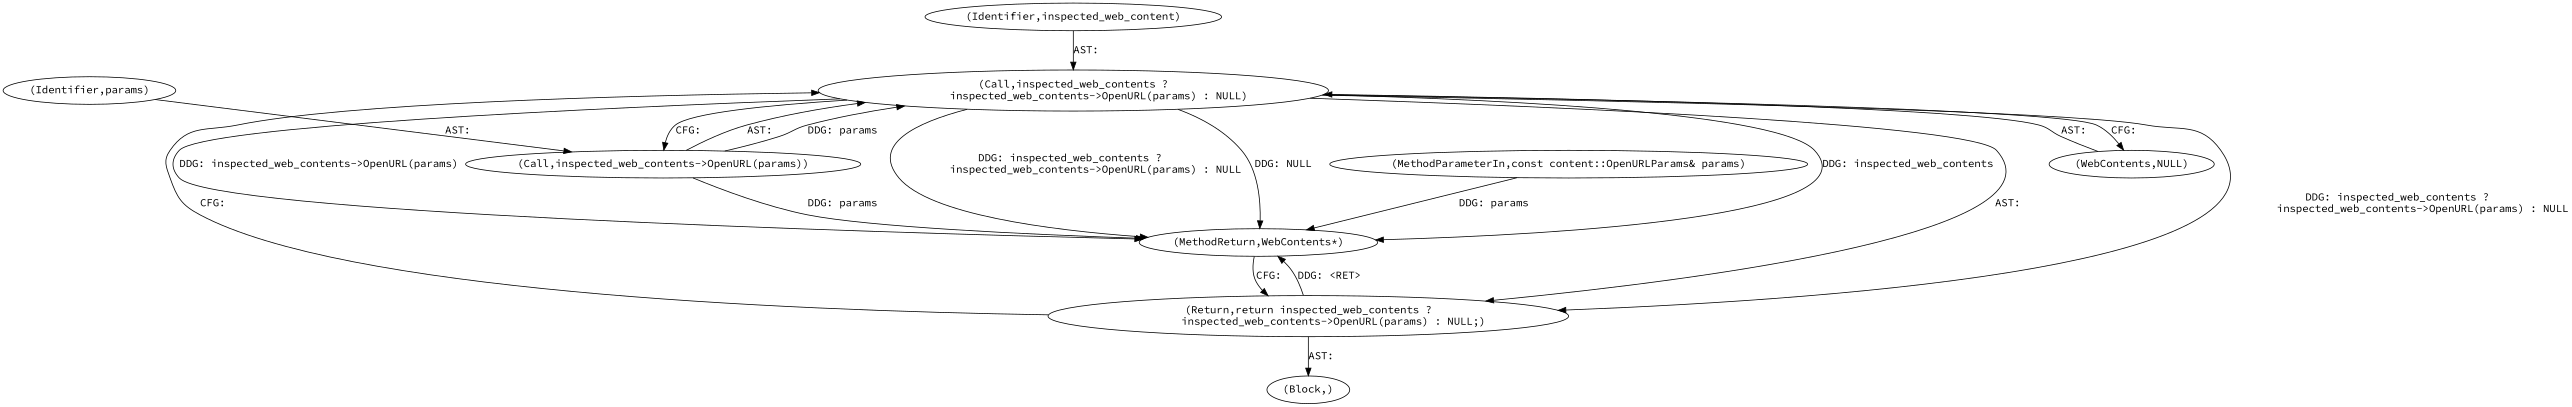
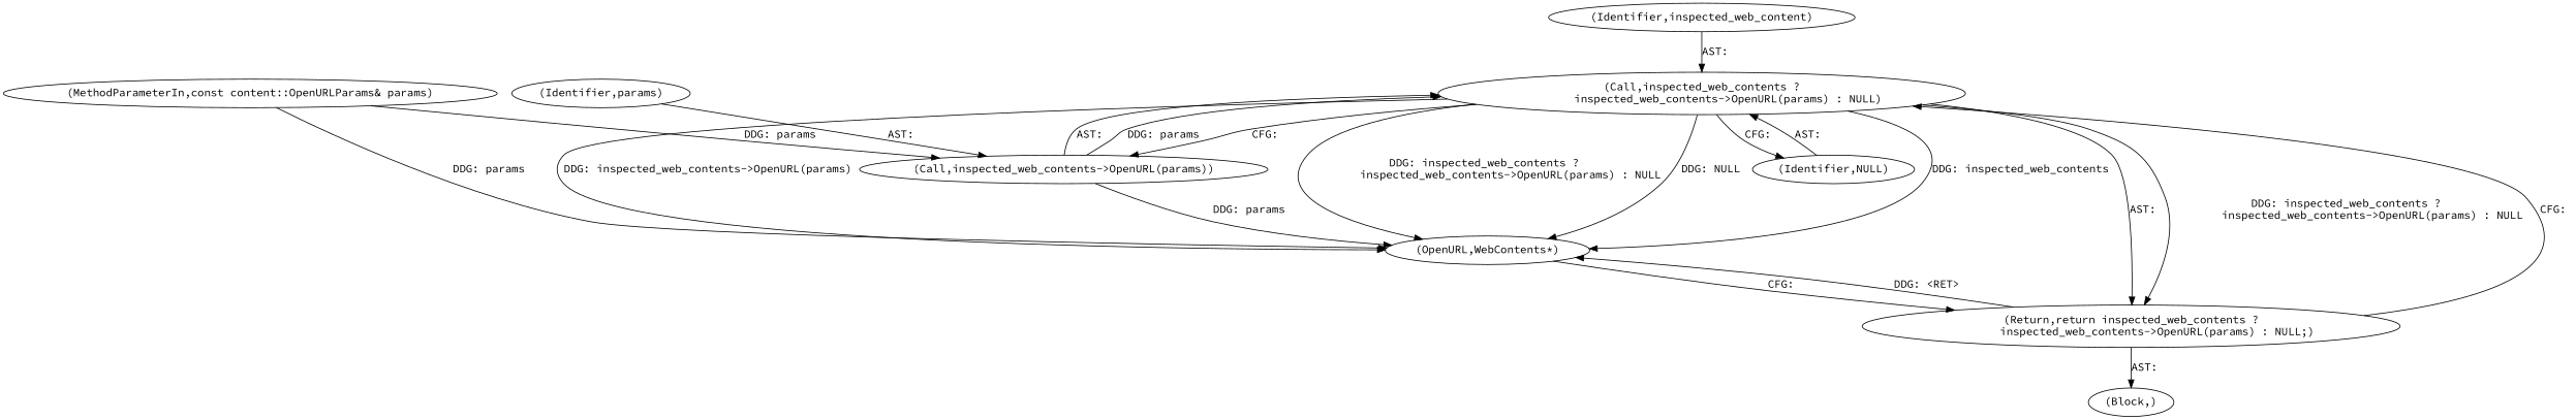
  digraph {
    fontname="Source Code Pro"
    node [fontname="Source Code Pro"]
    edge [fontname="Source Code Pro"]
    n1 [label="(Call,inspected_web_contents ?\n        inspected_web_contents->OpenURL(params) : NULL)"]
    n2 [label="(Call,inspected_web_contents->OpenURL(params))"]
    n3 [label="(Return,return inspected_web_contents ?\n        inspected_web_contents->OpenURL(params) : NULL;)"]
-   n4 [label="(WebContents,NULL)"]
-   n5 [label="(MethodReturn,WebContents*)"]
+   n4 [label="(Identifier,NULL)"]
+   n5 [label="(OpenURL,WebContents*)"]
    n6 [label="(Block,)"]
    n7 [label="(Identifier,params)"]
    n8 [label="(MethodParameterIn,const content::OpenURLParams& params)"]
    n9 [label="(Identifier,inspected_web_content)"]
    n1 -> n2 [label="CFG: "]
    n1 -> n3 [label="AST: "]
    n1 -> n3 [label="DDG: inspected_web_contents ?\n        inspected_web_contents->OpenURL(params) : NULL"]
    n1 -> n4 [label="CFG: "]
    n1 -> n5 [label="DDG: inspected_web_contents ?\n        inspected_web_contents->OpenURL(params) : NULL"]
    n1 -> n5 [label="DDG: NULL"]
    n1 -> n5 [label="DDG: inspected_web_contents"]
    n1 -> n5 [label="DDG: inspected_web_contents->OpenURL(params)"]
    n2 -> n1 [label="AST: "]
    n2 -> n1 [label="DDG: params"]
    n2 -> n5 [label="DDG: params"]
    n3 -> n1 [label="CFG: "]
    n3 -> n5 [label="DDG: <RET>"]
    n3 -> n6 [label="AST: "]
    n4 -> n1 [label="AST: "]
    n5 -> n3 [label="CFG: "]
    n7 -> n2 [label="AST: "]
+   n8 -> n2 [label="DDG: params"]
    n8 -> n5 [label="DDG: params"]
    n9 -> n1 [label="AST: "]
  }
